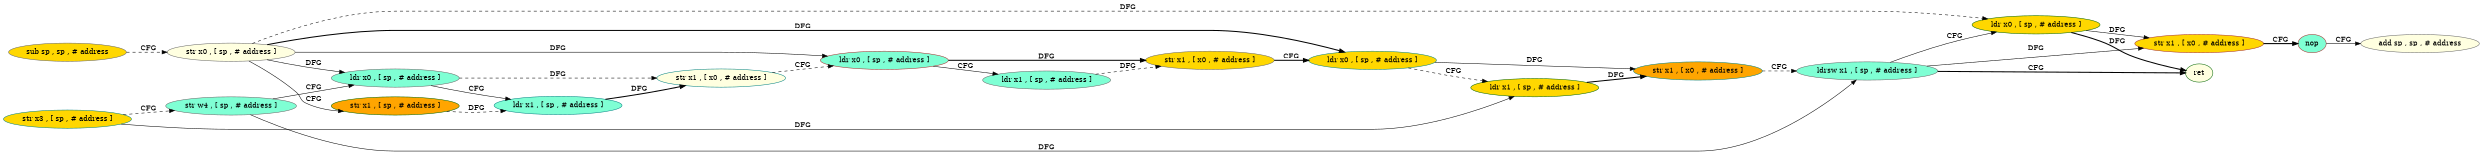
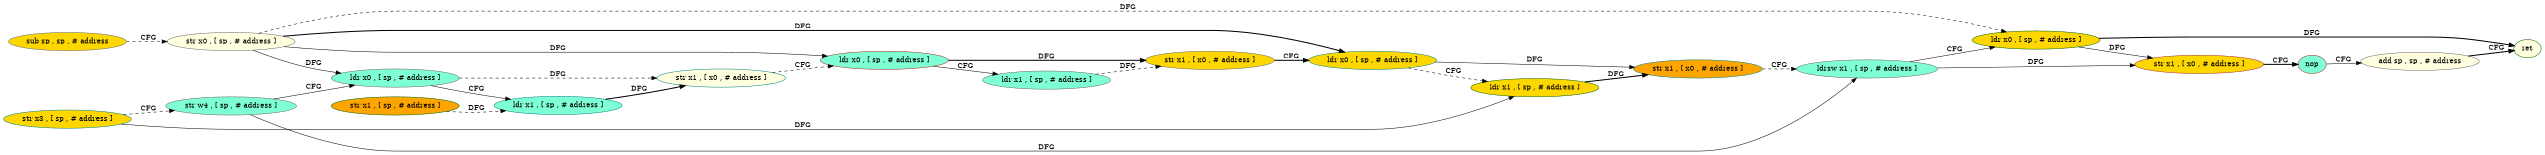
  digraph {
    rankdir=LR
    node [color=gray40 fillcolor=gold style=filled]
    edge [style=solid]
    n1 [label="sub sp , sp , # address"]
    n2 [fillcolor=lightyellow label="str x0 , [ sp , # address ]"]
    n3 [color=darkgreen fillcolor=orange label="str x1 , [ sp , # address ]"]
    n4 [fillcolor=aquamarine label="ldr x0 , [ sp , # address ]"]
    n5 [color=brown fillcolor=aquamarine label="ldr x0 , [ sp , # address ]"]
    n6 [color=teal label="ldr x0 , [ sp , # address ]"]
    n7 [color=darkgreen label="ldr x0 , [ sp , # address ]"]
    n8 [color=teal fillcolor=aquamarine label="ldr x1 , [ sp , # address ]"]
    n9 [color=teal fillcolor=lightyellow label="str x1 , [ x0 , # address ]"]
    n10 [fillcolor=aquamarine label="ldr x1 , [ sp , # address ]"]
    n11 [label="str x1 , [ x0 , # address ]"]
    n12 [color=darkgreen label="ldr x1 , [ sp , # address ]"]
    n13 [color=teal fillcolor=orange label="str x1 , [ x0 , # address ]"]
    n14 [color=brown label="str x1 , [ x0 , # address ]"]
    n15 [color=darkgreen fillcolor=lightyellow label=ret]
    n16 [color=teal label="str x3 , [ sp , # address ]"]
    n17 [fillcolor=aquamarine label="str w4 , [ sp , # address ]"]
    n18 [fillcolor=aquamarine label="ldrsw x1 , [ sp , # address ]"]
    n19 [color=brown fillcolor=aquamarine label=nop]
    n20 [fillcolor=lightyellow label="add sp , sp , # address"]
    n1 -> n2 [label=CFG style=dashed]
-   n2 -> n3 [label=CFG]
    n2 -> n4 [label=DFG]
    n2 -> n5 [label=DFG]
    n2 -> n6 [label=DFG style=bold]
    n2 -> n7 [label=DFG style=dashed]
    n3 -> n8 [label=DFG style=dashed]
    n4 -> n8 [label=CFG]
    n4 -> n9 [label=DFG style=dashed]
    n5 -> n10 [label=CFG]
    n5 -> n11 [label=DFG style=bold]
    n6 -> n12 [label=CFG style=dashed]
    n6 -> n13 [label=DFG]
    n7 -> n14 [label=DFG]
    n7 -> n15 [label=DFG style=bold]
    n8 -> n9 [label=DFG style=bold]
    n9 -> n5 [label=CFG style=dashed]
    n10 -> n11 [label=DFG style=dashed]
    n11 -> n6 [label=CFG style=bold]
    n12 -> n13 [label=DFG style=bold]
    n13 -> n18 [label=CFG style=dashed]
    n14 -> n19 [label=CFG style=bold]
    n16 -> n12 [label=DFG]
    n16 -> n17 [label=CFG style=dashed]
    n17 -> n4 [label=CFG]
    n17 -> n18 [label=DFG]
    n18 -> n7 [label=CFG]
    n18 -> n14 [label=DFG]
    n19 -> n20 [label=CFG]
-   n18 -> n15 [label=CFG style=bold]
+   n20 -> n15 [label=CFG style=bold]
  }
